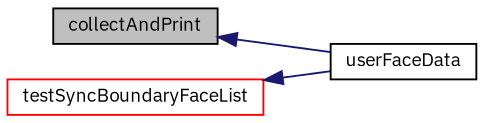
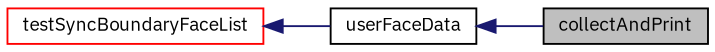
  digraph {
    fontname="IBM Plex Sans"
    rankdir=LR
    node [color=black fontname="IBM Plex Sans" fontsize=10 shape=record]
    edge [color=midnightblue dir=back fontname="IBM Plex Sans" fontsize=10 labelfontname=Helvetica labelfontsize=10 style=solid]
    n1 [fillcolor=grey75 fontcolor=black height=0.2 label=collectAndPrint style=filled width=0.4]
    n2 [height=0.2 label=userFaceData width=0.4]
    n3 [color=red height=0.2 label=testSyncBoundaryFaceList width=0.4]
-   n1 -> n2
+   n2 -> n1
    n3 -> n2
  }
